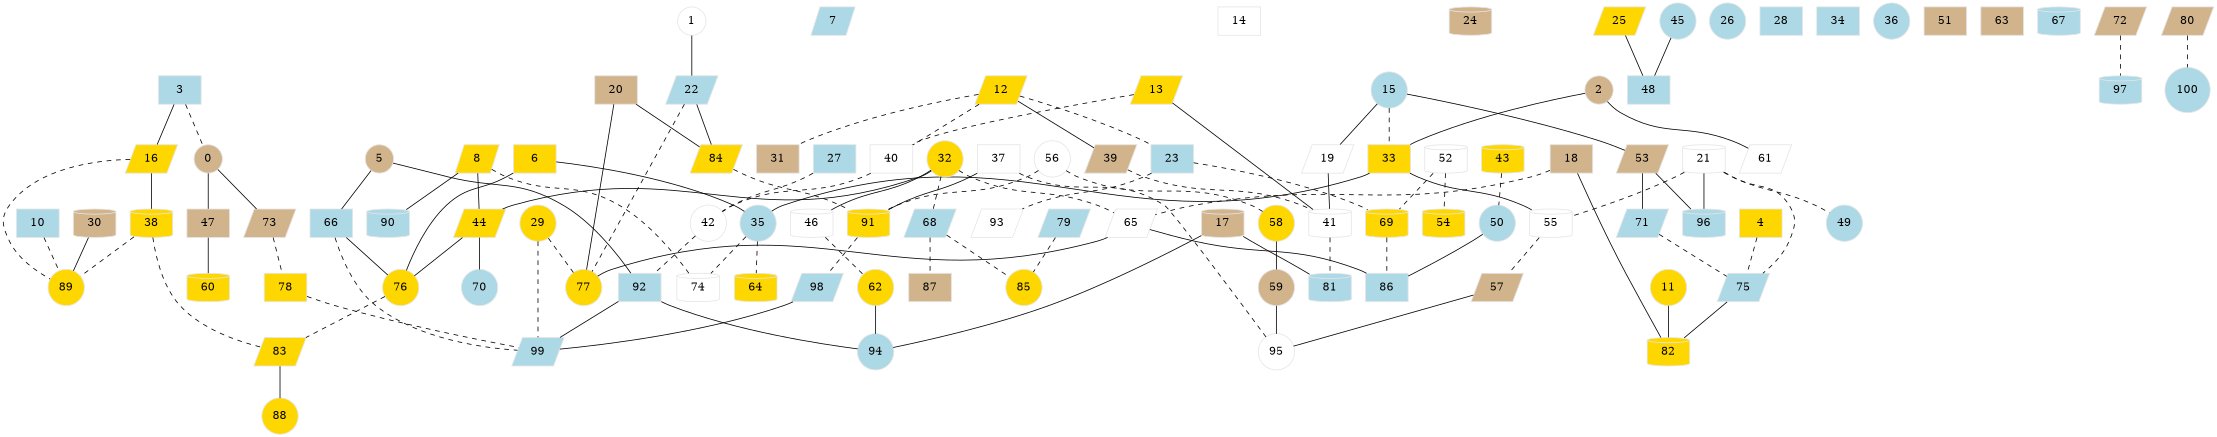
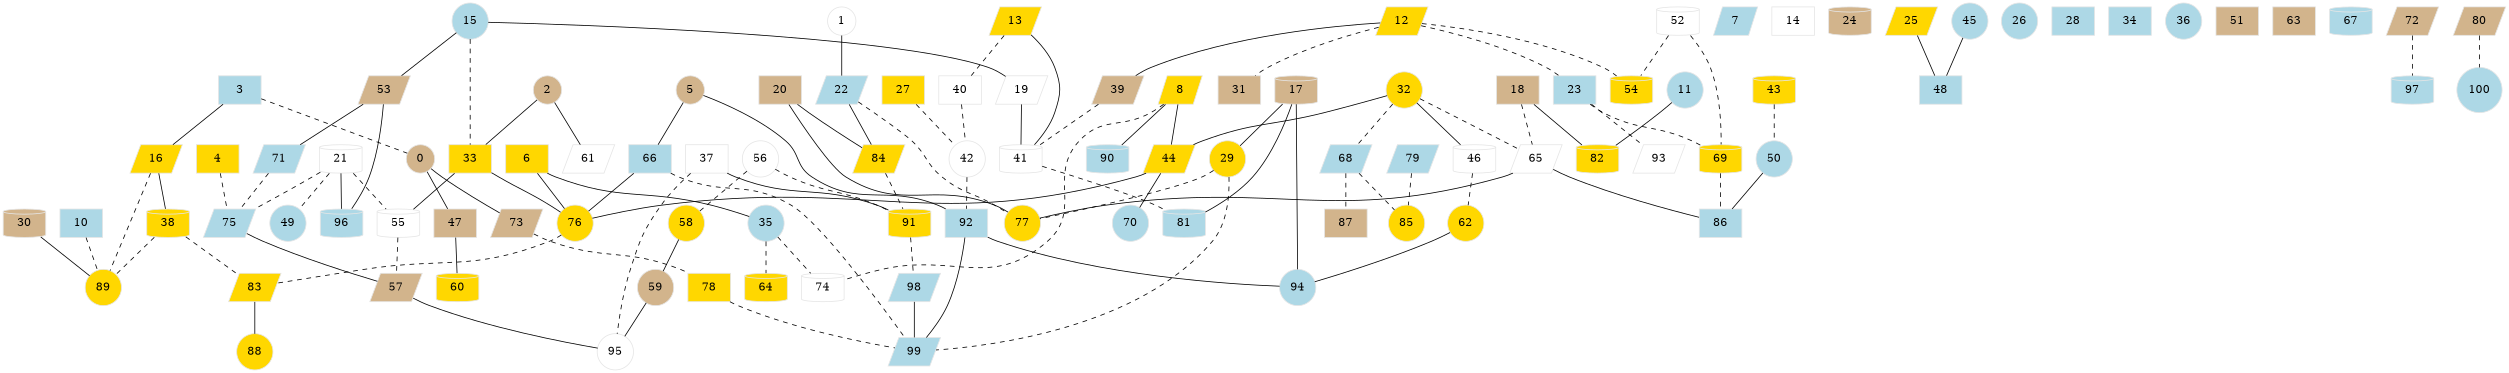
  graph {
    node [color=gray90 fillcolor=lightblue shape=circle style=filled]
    edge [style=solid]
    1 [fillcolor=white]
    22 [shape=parallelogram]
    77 [fillcolor=gold]
    84 [fillcolor=gold shape=parallelogram]
    2 [fillcolor=tan]
    33 [fillcolor=gold shape=box]
    61 [fillcolor=white shape=parallelogram]
    76 [fillcolor=gold]
    55 [fillcolor=white shape=cylinder]
    3 [shape=box]
    n11 [fillcolor=tan label=0]
    16 [fillcolor=gold shape=parallelogram]
    47 [fillcolor=tan shape=box]
    73 [fillcolor=tan shape=parallelogram]
    89 [fillcolor=gold]
    38 [fillcolor=gold shape=cylinder]
    4 [fillcolor=gold shape=box]
    75 [shape=parallelogram]
    82 [fillcolor=gold shape=cylinder]
    5 [fillcolor=tan]
    66 [shape=box]
    92 [shape=box]
    99 [shape=parallelogram]
    94
    6 [fillcolor=gold shape=box]
    35
    74 [fillcolor=white shape=cylinder]
    64 [fillcolor=gold shape=cylinder]
    83 [fillcolor=gold shape=parallelogram]
    7 [shape=parallelogram]
    8 [fillcolor=gold shape=parallelogram]
    44 [fillcolor=gold shape=parallelogram]
    90 [shape=cylinder]
    70
    60 [fillcolor=gold shape=cylinder]
    78 [fillcolor=gold shape=box]
    10 [shape=box]
-   11 [fillcolor=gold]
+   11
    12 [fillcolor=gold shape=parallelogram]
    23 [shape=box]
    31 [fillcolor=tan shape=box]
    39 [fillcolor=tan shape=parallelogram]
    40 [fillcolor=white shape=box]
    69 [fillcolor=gold shape=cylinder]
    93 [fillcolor=white shape=parallelogram]
    41 [fillcolor=white shape=cylinder]
    42 [fillcolor=white]
    13 [fillcolor=gold shape=parallelogram]
    81 [shape=cylinder]
    14 [fillcolor=white shape=box]
    15
    19 [fillcolor=white shape=parallelogram]
    53 [fillcolor=tan shape=parallelogram]
    96 [shape=cylinder]
    71 [shape=parallelogram]
    17 [fillcolor=tan shape=cylinder]
    29 [fillcolor=gold]
    18 [fillcolor=tan shape=box]
    65 [fillcolor=white shape=parallelogram]
    86 [shape=box]
    20 [fillcolor=tan shape=box]
    91 [fillcolor=gold shape=cylinder]
    21 [fillcolor=white shape=cylinder]
    49
    57 [fillcolor=tan shape=parallelogram]
    24 [fillcolor=tan shape=cylinder]
    25 [fillcolor=gold shape=parallelogram]
    48 [shape=box]
    26
-   27 [shape=box]
+   27 [fillcolor=gold shape=box]
    28 [shape=box]
    30 [fillcolor=tan shape=cylinder]
    32 [fillcolor=gold]
    46 [fillcolor=white shape=cylinder]
    68 [shape=parallelogram]
    62 [fillcolor=gold]
    85 [fillcolor=gold]
    87 [fillcolor=tan shape=box]
    34 [shape=box]
    36
    37 [fillcolor=white shape=box]
    95 [fillcolor=white]
    98 [shape=parallelogram]
    88 [fillcolor=gold]
    43 [fillcolor=gold shape=cylinder]
    50
    45
    51 [fillcolor=tan shape=box]
    52 [fillcolor=white shape=cylinder]
    54 [fillcolor=gold shape=cylinder]
    56 [fillcolor=white]
    58 [fillcolor=gold]
    59 [fillcolor=tan]
    63 [fillcolor=tan shape=box]
    67 [shape=cylinder]
    72 [fillcolor=tan shape=parallelogram]
    97 [shape=cylinder]
    79 [shape=parallelogram]
    80 [fillcolor=tan shape=parallelogram]
    100
    1 -- 22
    22 -- 77 [style=dashed]
    22 -- 84
    84 -- 91 [style=dashed]
    2 -- 33
    2 -- 61
-   33 -- 35
+   33 -- 76
    33 -- 55
    76 -- 83 [style=dashed]
    55 -- 57 [style=dashed]
    3 -- n11 [style=dashed]
    3 -- 16
    n11 -- 47
    n11 -- 73
    16 -- 89 [style=dashed]
    16 -- 38
    47 -- 60
    73 -- 78 [style=dashed]
    38 -- 89 [style=dashed]
    38 -- 83 [style=dashed]
    4 -- 75 [style=dashed]
-   75 -- 82
+   75 -- 57
    5 -- 66
    5 -- 92
    66 -- 76
    66 -- 99 [style=dashed]
    92 -- 99
    92 -- 94
    6 -- 76
    6 -- 35
    35 -- 74 [style=dashed]
    35 -- 64 [style=dashed]
    83 -- 88
    8 -- 74 [style=dashed]
    8 -- 44
    8 -- 90
    44 -- 76
    44 -- 70
    78 -- 99 [style=dashed]
    10 -- 89 [style=dashed]
    11 -- 82
    12 -- 23 [style=dashed]
    12 -- 31 [style=dashed]
    12 -- 39
-   12 -- 40 [style=dashed]
+   12 -- 54 [style=dashed]
    23 -- 69 [style=dashed]
    23 -- 93 [style=dashed]
    39 -- 41 [style=dashed]
    40 -- 42 [style=dashed]
    69 -- 86 [style=dashed]
    41 -- 81 [style=dashed]
    42 -- 92 [style=dashed]
    13 -- 40 [style=dashed]
    13 -- 41
    15 -- 33 [style=dashed]
    15 -- 19
    15 -- 53
    19 -- 41
    53 -- 96
    53 -- 71
    71 -- 75 [style=dashed]
    17 -- 94
    17 -- 81
+   17 -- 29
    29 -- 77 [style=dashed]
    29 -- 99 [style=dashed]
    18 -- 82
    18 -- 65 [style=dashed]
    65 -- 77
    65 -- 86
    20 -- 77
    20 -- 84
    91 -- 98 [style=dashed]
    21 -- 55 [style=dashed]
    21 -- 75 [style=dashed]
    21 -- 96
    21 -- 49 [style=dashed]
    57 -- 95
    25 -- 48
    27 -- 42 [style=dashed]
    30 -- 89
    32 -- 44
    32 -- 65 [style=dashed]
    32 -- 46
    32 -- 68 [style=dashed]
    46 -- 62 [style=dashed]
    68 -- 85 [style=dashed]
    68 -- 87 [style=dashed]
    62 -- 94
    37 -- 91
    37 -- 95 [style=dashed]
    98 -- 99
    43 -- 50 [style=dashed]
    50 -- 86
    45 -- 48
    52 -- 69 [style=dashed]
    52 -- 54 [style=dashed]
    56 -- 91 [style=dashed]
    56 -- 58 [style=dashed]
    58 -- 59
    59 -- 95
    72 -- 97 [style=dashed]
    79 -- 85 [style=dashed]
    80 -- 100 [style=dashed]
  }
